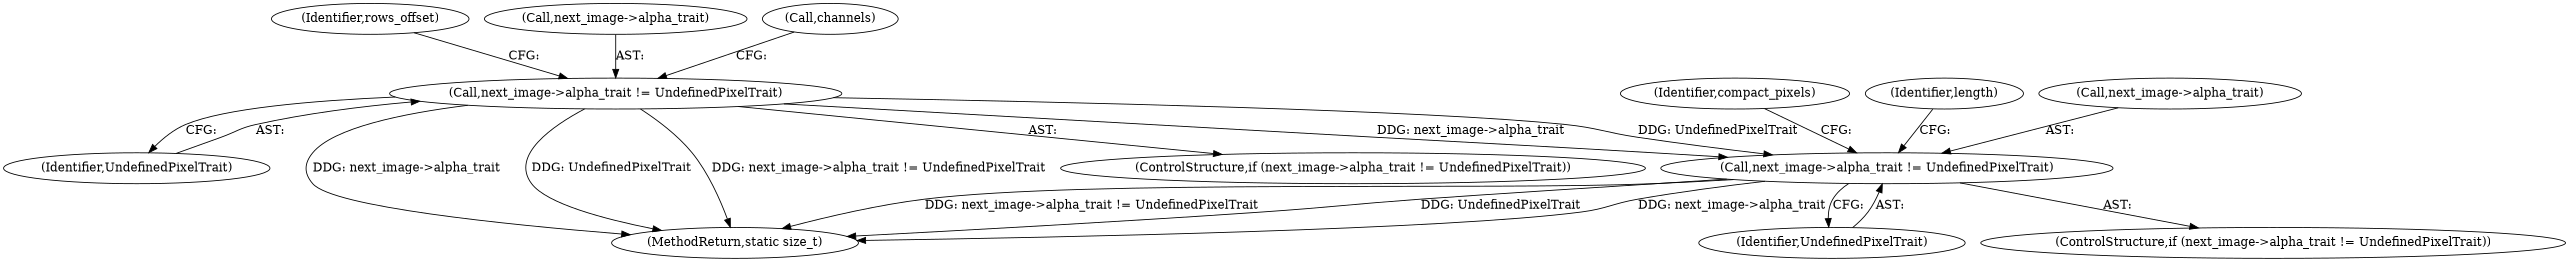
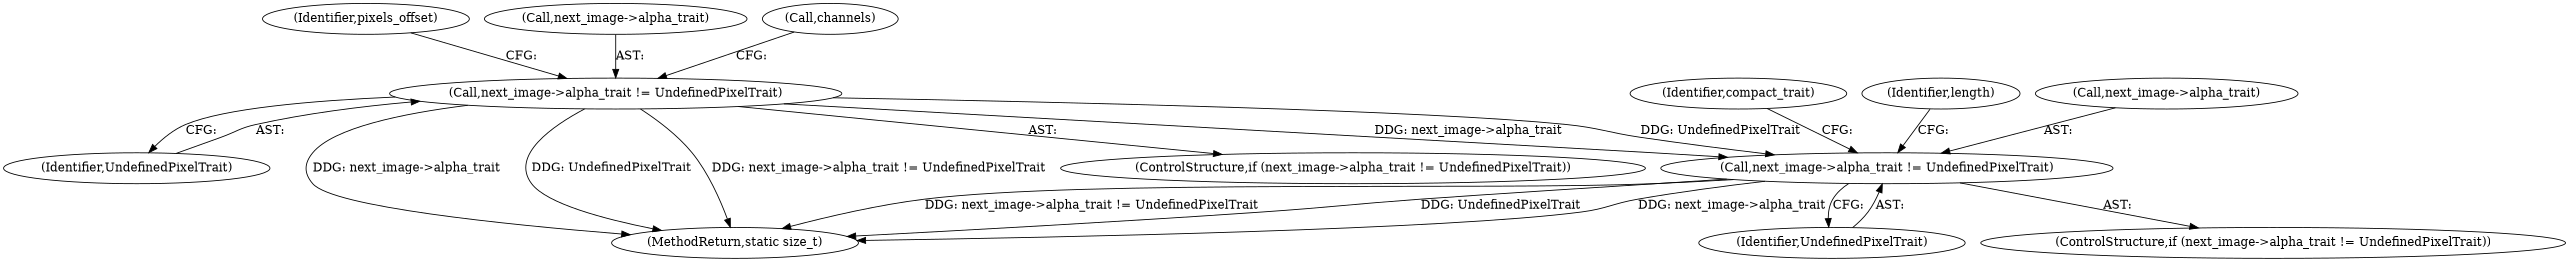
  digraph {
    fontname="DejaVu Serif"
    node [fontname="DejaVu Serif"]
    edge [fontname="DejaVu Serif"]
    n1 [label="(Call,next_image->alpha_trait != UndefinedPixelTrait)"]
    n2 [label="(MethodReturn,static size_t)"]
    n3 [label="(ControlStructure,if (next_image->alpha_trait != UndefinedPixelTrait))"]
    n4 [label="(Identifier,UndefinedPixelTrait)"]
    n5 [label="(Call,next_image->alpha_trait != UndefinedPixelTrait)"]
    n6 [label="(ControlStructure,if (next_image->alpha_trait != UndefinedPixelTrait))"]
    n7 [label="(Identifier,UndefinedPixelTrait)"]
-   n8 [label="(Identifier,compact_pixels)"]
-   n9 [label="(Identifier,rows_offset)"]
+   n8 [label="(Identifier,compact_trait)"]
+   n9 [label="(Identifier,pixels_offset)"]
    n10 [label="(Identifier,length)"]
    n11 [label="(Call,next_image->alpha_trait)"]
    n12 [label="(Call,channels)"]
    n13 [label="(Call,next_image->alpha_trait)"]
    n1 -> n2 [label="DDG: UndefinedPixelTrait"]
    n1 -> n2 [label="DDG: next_image->alpha_trait"]
    n1 -> n2 [label="DDG: next_image->alpha_trait != UndefinedPixelTrait"]
    n1 -> n3 [label="AST: "]
    n1 -> n4 [label="CFG: "]
    n4 -> n1 [label="AST: "]
    n5 -> n1 [label="DDG: next_image->alpha_trait"]
    n5 -> n1 [label="DDG: UndefinedPixelTrait"]
    n5 -> n2 [label="DDG: next_image->alpha_trait"]
    n5 -> n2 [label="DDG: UndefinedPixelTrait"]
    n5 -> n2 [label="DDG: next_image->alpha_trait != UndefinedPixelTrait"]
    n5 -> n6 [label="AST: "]
    n5 -> n7 [label="CFG: "]
    n7 -> n5 [label="AST: "]
    n8 -> n1 [label="CFG: "]
    n9 -> n5 [label="CFG: "]
    n10 -> n1 [label="CFG: "]
    n11 -> n5 [label="AST: "]
    n12 -> n5 [label="CFG: "]
    n13 -> n1 [label="AST: "]
  }
